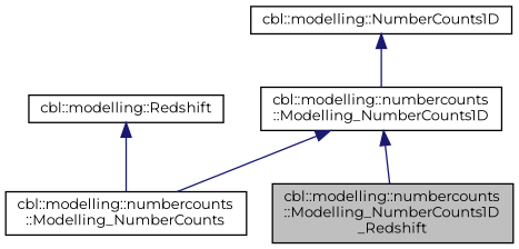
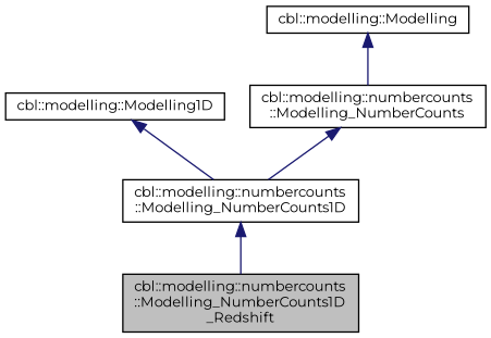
  digraph {
    fontname=Montserrat
    node [color=black fillcolor=white fontname=Montserrat fontsize=10 shape=record style=filled]
    edge [color=midnightblue dir=back fontname=Montserrat fontsize=10 labelfontname=Helvetica labelfontsize=10 style=solid]
    n1 [fillcolor=grey75 fontcolor=black height=0.2 label="cbl::modelling::numbercounts\l::Modelling_NumberCounts1D\l_Redshift" width=0.4]
    n2 [height=0.2 label="cbl::modelling::numbercounts\l::Modelling_NumberCounts1D" width=0.4]
-   n3 [height=0.2 label="cbl::modelling::NumberCounts1D" width=0.4]
-   n4 [height=0.2 label="cbl::modelling::Redshift" width=0.4]
+   n3 [height=0.2 label="cbl::modelling::Modelling1D" width=0.4]
+   n4 [height=0.2 label="cbl::modelling::Modelling" width=0.4]
    n5 [height=0.2 label="cbl::modelling::numbercounts\l::Modelling_NumberCounts" width=0.4]
    n2 -> n1
    n3 -> n2
    n4 -> n5
-   n2 -> n5
+   n5 -> n2
  }
